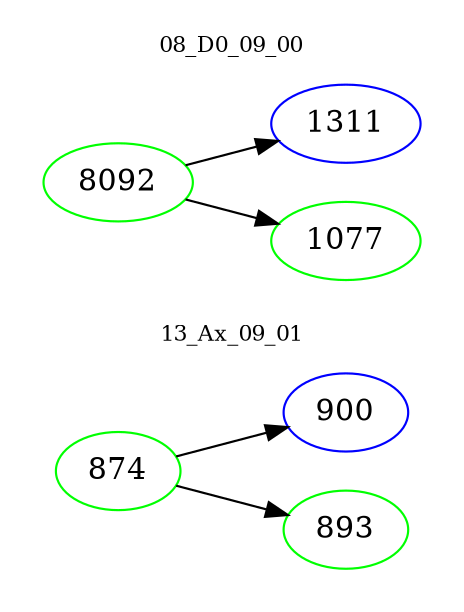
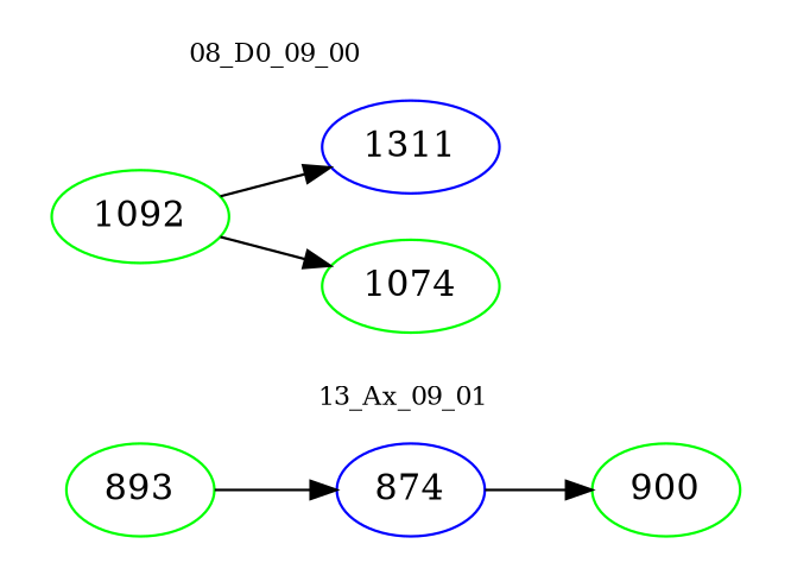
  digraph {
    rankdir=LR
    node [color=green]
    edge [color=black]
-   n1 [label=874]
+   n1 [color=blue label=874]
    n2 [label=893]
-   n3 [color=blue label=900]
-   n4 [label=8092]
-   n5 [label=1077]
+   n3 [label=900]
+   n4 [label=1092]
+   n5 [label=1074]
    n6 [color=blue label=1311]
    subgraph cluster_1 {
      color=white
      fontsize=10
      label="13_Ax_09_01"
      n1
      n2
      n3
    }
    subgraph cluster_2 {
      color=white
      fontsize=10
      label="08_D0_09_00"
      n4
      n5
      n6
    }
-   n1 -> n2
+   n2 -> n1
    n1 -> n3
    n4 -> n5
    n4 -> n6
  }
